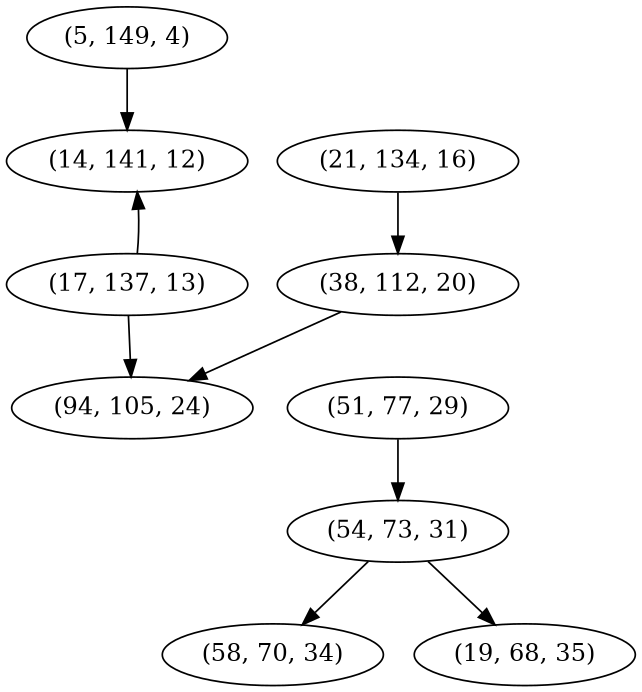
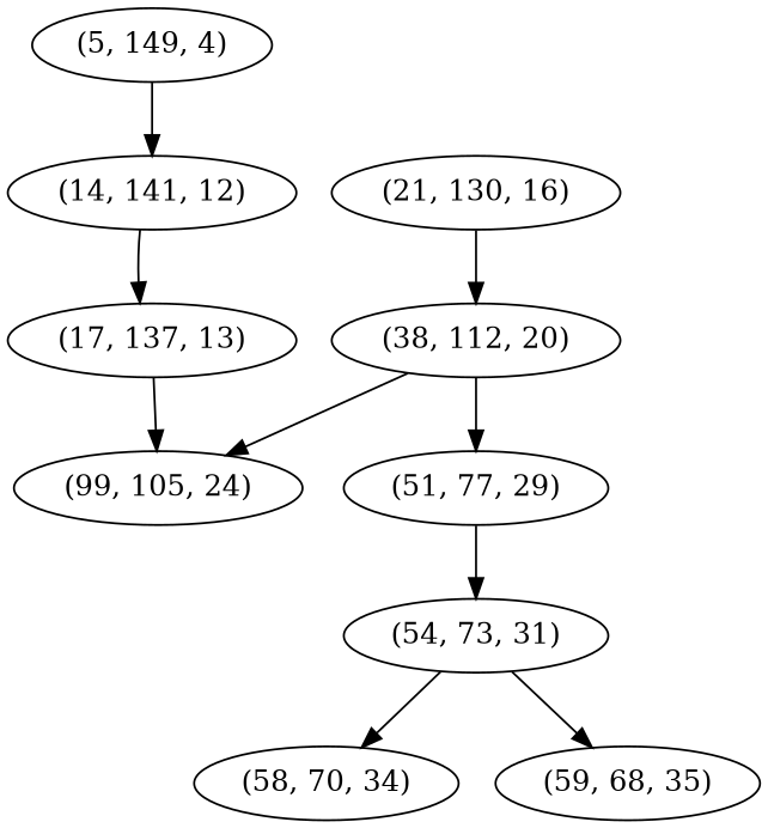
  digraph {
    "(5, 149, 4)"
    "(14, 141, 12)"
    "(17, 137, 13)"
-   "(94, 105, 24)"
+   "(94, 105, 24)" [label="(99, 105, 24)"]
    n5 [label="(38, 112, 20)"]
-   "(21, 134, 16)"
+   "(21, 134, 16)" [label="(21, 130, 16)"]
    "(51, 77, 29)"
    "(54, 73, 31)"
    "(58, 70, 34)"
-   "(59, 68, 35)" [label="(19, 68, 35)"]
+   "(59, 68, 35)"
    "(5, 149, 4)" -> "(14, 141, 12)"
-   "(17, 137, 13)" -> "(14, 141, 12)"
+   "(14, 141, 12)" -> "(17, 137, 13)"
    "(17, 137, 13)" -> "(94, 105, 24)"
    n5 -> "(94, 105, 24)"
+   n5 -> "(51, 77, 29)"
    "(21, 134, 16)" -> n5
    "(51, 77, 29)" -> "(54, 73, 31)"
    "(54, 73, 31)" -> "(58, 70, 34)"
    "(54, 73, 31)" -> "(59, 68, 35)"
  }
